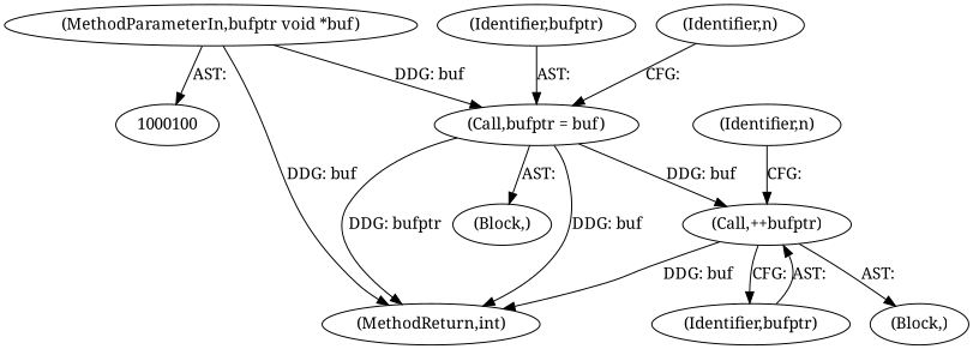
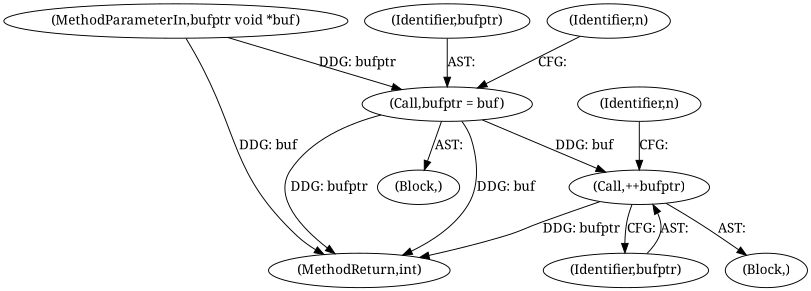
  digraph {
    fontname="Noto Serif"
    node [fontname="Noto Serif"]
    edge [fontname="Noto Serif"]
    n1 [label="(Call,bufptr = buf)"]
    n2 [label="(Call,++bufptr)"]
    n3 [label="(MethodReturn,int)"]
    n4 [label="(Block,)"]
    n5 [label="(Identifier,bufptr)"]
    n6 [label="(Block,)"]
    n7 [label="(MethodParameterIn,bufptr void *buf)"]
-   1000100
    n9 [label="(Identifier,bufptr)"]
    n10 [label="(Identifier,n)"]
    n11 [label="(Identifier,n)"]
    n1 -> n2 [label="DDG: buf"]
    n1 -> n3 [label="DDG: buf"]
    n1 -> n3 [label="DDG: bufptr"]
    n1 -> n4 [label="AST: "]
-   n2 -> n3 [label="DDG: buf"]
+   n2 -> n3 [label="DDG: bufptr"]
    n2 -> n5 [label="CFG: "]
    n2 -> n6 [label="AST: "]
    n5 -> n2 [label="AST: "]
-   n7 -> n1 [label="DDG: buf"]
+   n7 -> n1 [label="DDG: bufptr"]
    n7 -> n3 [label="DDG: buf"]
-   n7 -> 1000100 [label="AST: "]
    n9 -> n1 [label="AST: "]
    n10 -> n1 [label="CFG: "]
    n11 -> n2 [label="CFG: "]
  }
